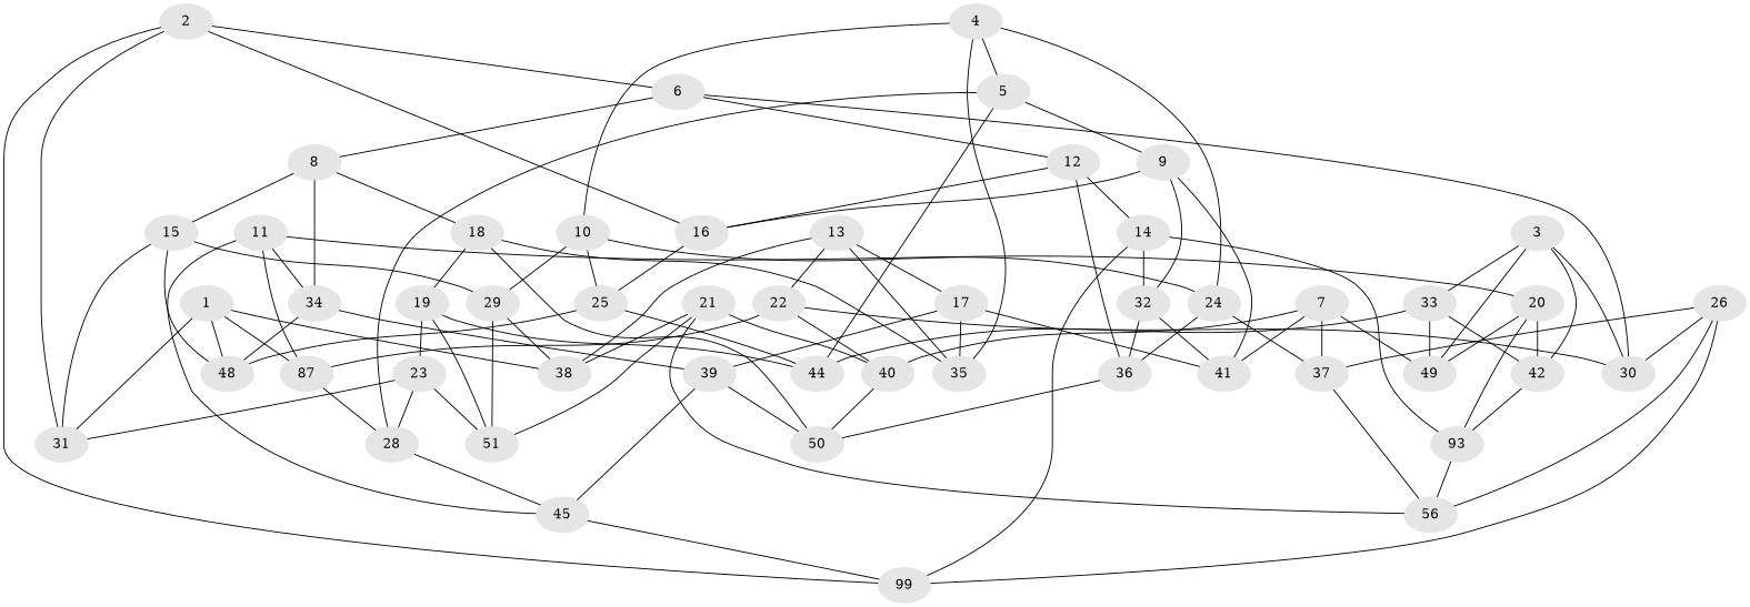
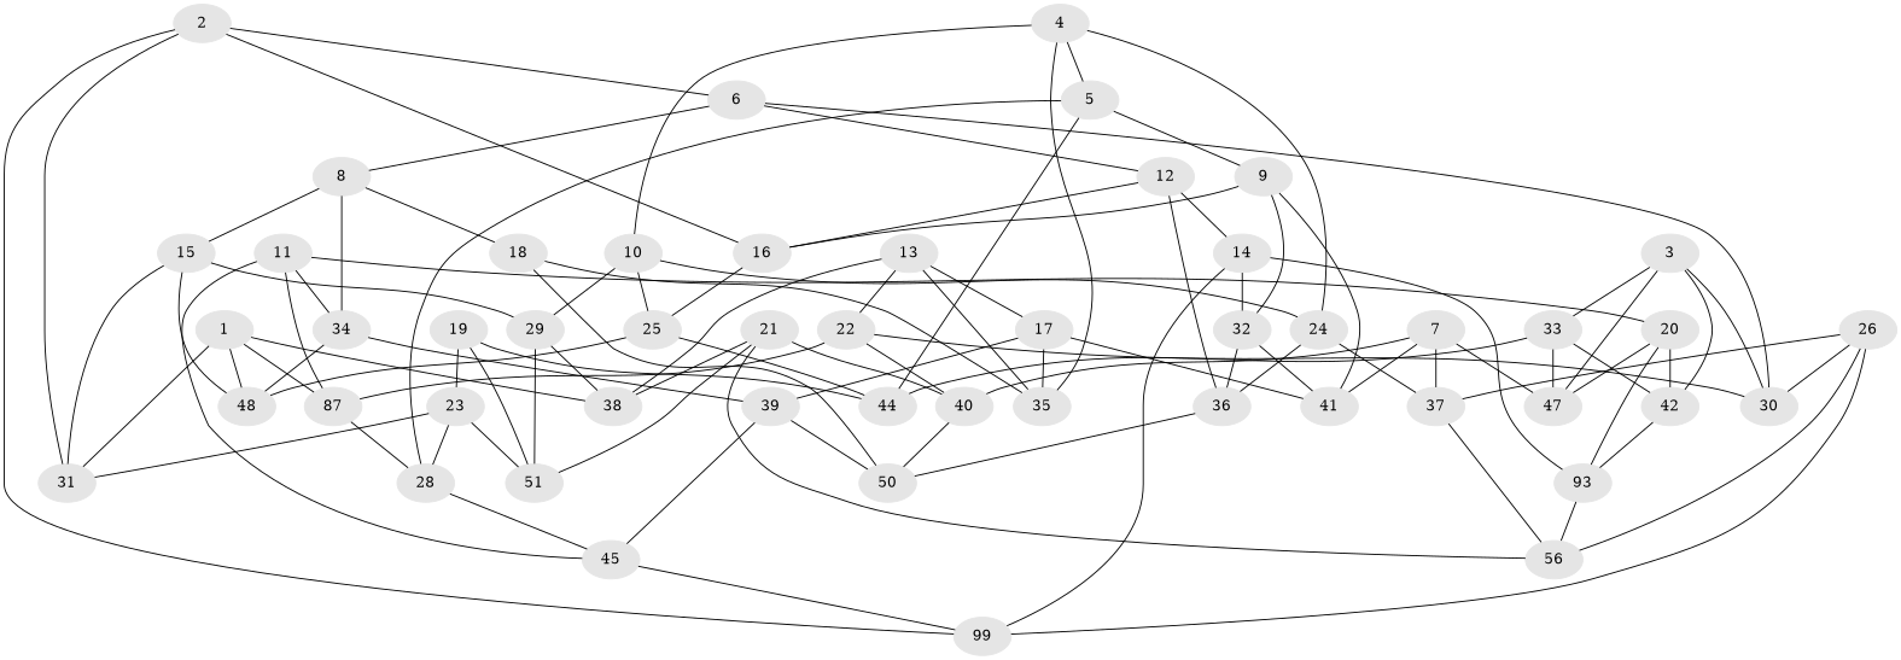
  graph {
    node [color=gray90 style=filled]
    n1 [label=87]
    1
    31
    38
    48
    28
    2
    6
    16
    n10 [label=99]
    30
    8
    12
    25
    3
    33
    42
-   47 [label=49]
+   47
    44
    n20 [label=93]
    4
    5
    10
    24
    35
    9
    29
    37
    36
    41
    32
    45
    15
    18
    34
    14
    7
    40
    n39 [label=56]
    50
    19
    39
    51
    11
    20
    13
    17
    22
    23
    21
    26
    n1 -- 28
    1 -- n1
    1 -- 31
    1 -- 38
    1 -- 48
    28 -- 45
    2 -- 31
    2 -- 6
    2 -- 16
    2 -- n10
    6 -- 30
    6 -- 8
    6 -- 12
    16 -- 25
    8 -- 15
    8 -- 18
    8 -- 34
    12 -- 16
    12 -- 36
    12 -- 14
    25 -- 48
    25 -- 44
    3 -- 30
    3 -- 33
    3 -- 42
    3 -- 47
    33 -- 42
    33 -- 47
    33 -- 44
    42 -- n20
    n20 -- n39
    4 -- 5
    4 -- 10
    4 -- 24
    4 -- 35
    5 -- 28
    5 -- 44
    5 -- 9
    10 -- 25
    10 -- 24
    10 -- 29
    24 -- 37
    24 -- 36
    9 -- 16
    9 -- 41
    9 -- 32
    29 -- 38
    29 -- 51
    37 -- n39
    36 -- 50
    32 -- 36
    32 -- 41
    45 -- n10
    15 -- 31
    15 -- 48
    15 -- 29
    18 -- 35
    18 -- 50
-   18 -- 19
    34 -- 48
    34 -- 39
    14 -- n10
    14 -- n20
    14 -- 32
    7 -- 47
    7 -- 37
    7 -- 41
    7 -- 40
    40 -- 50
    19 -- 44
    19 -- 51
    19 -- 23
    39 -- 45
    39 -- 50
    11 -- n1
    11 -- 45
    11 -- 34
    11 -- 20
    20 -- 42
    20 -- 47
    20 -- n20
    13 -- 38
    13 -- 35
    13 -- 17
    13 -- 22
    17 -- 35
    17 -- 41
    17 -- 39
    22 -- n1
    22 -- 30
    22 -- 40
    23 -- 31
    23 -- 28
    23 -- 51
    21 -- 38
    21 -- 40
    21 -- n39
    21 -- 51
    26 -- n10
    26 -- 30
    26 -- 37
    26 -- n39
  }
